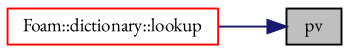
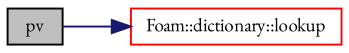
  digraph {
    rankdir=LR
    fontname="EB Garamond"
    node [fontname="EB Garamond" fontsize=10 shape=record]
    n1 [color=black fillcolor=grey75 fontcolor=black height=0.2 label=pv style=filled width=0.4]
    n2 [color=red height=0.2 label="Foam::dictionary::lookup" width=0.4]
-   n2 -> n1 [color=midnightblue fontname="EB Garamond" fontsize=10 labelfontname=FreeSans labelfontsize=10 style=solid]
+   n1 -> n2 [color=midnightblue fontname="EB Garamond" fontsize=10 labelfontname=FreeSans labelfontsize=10 style=solid]
  }
